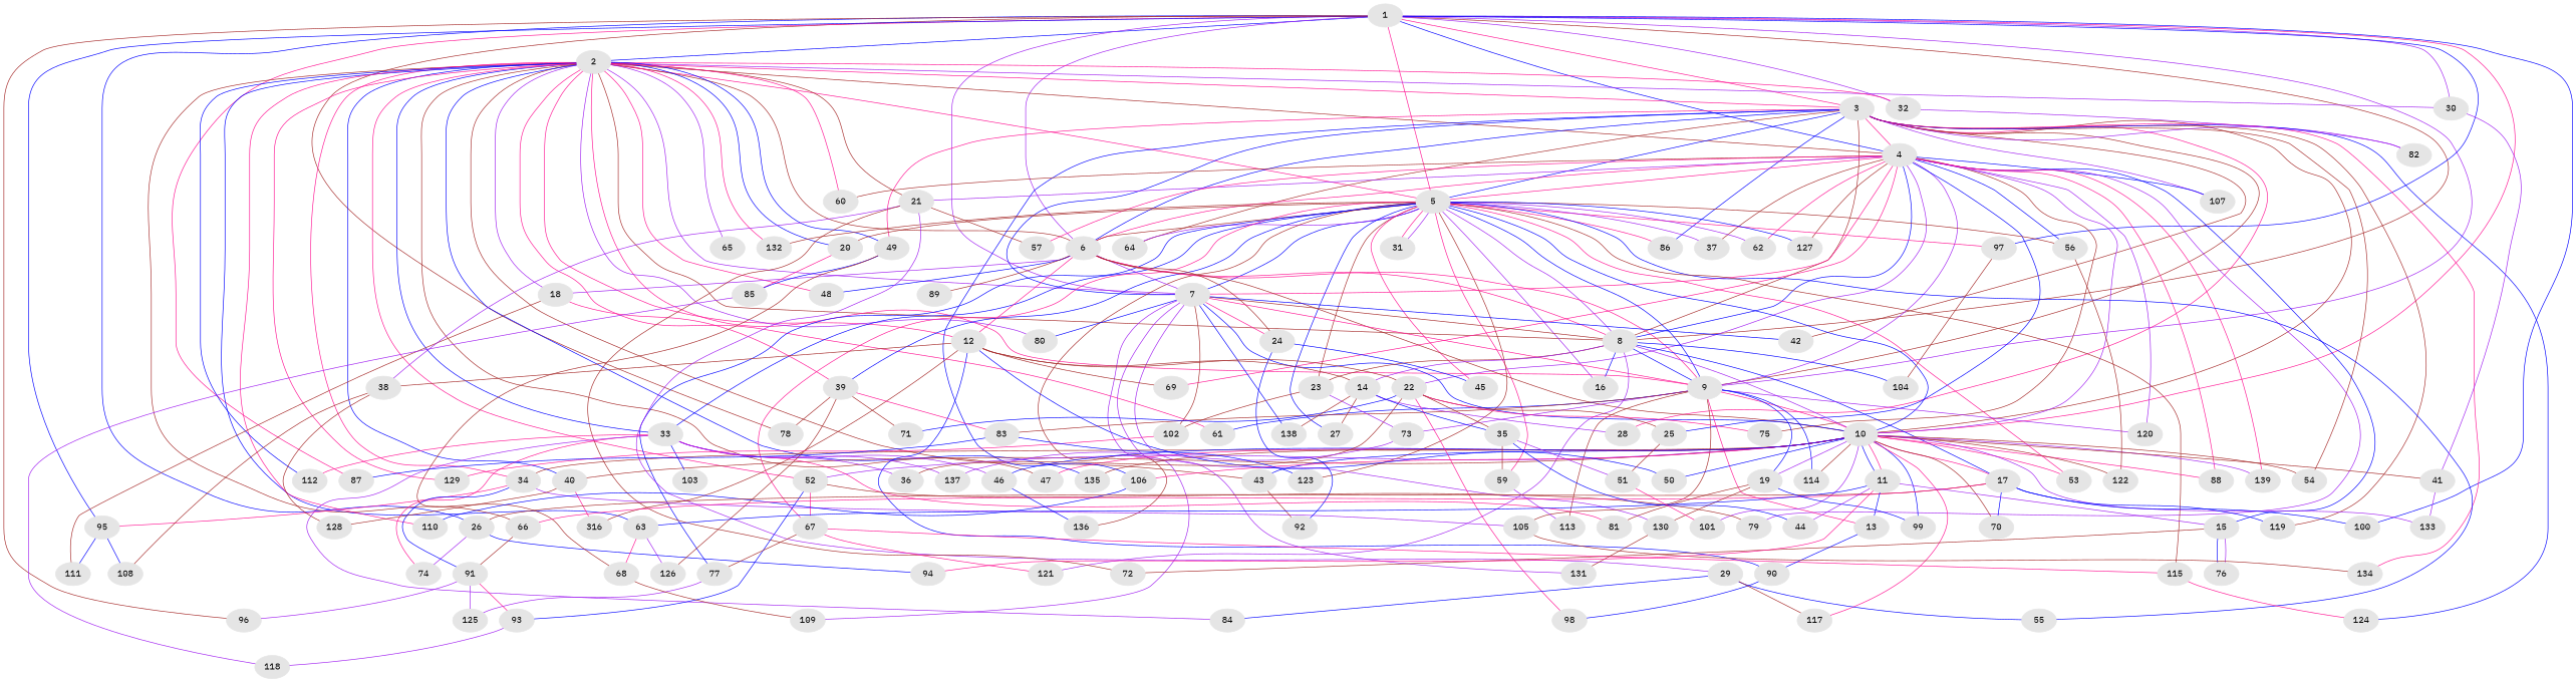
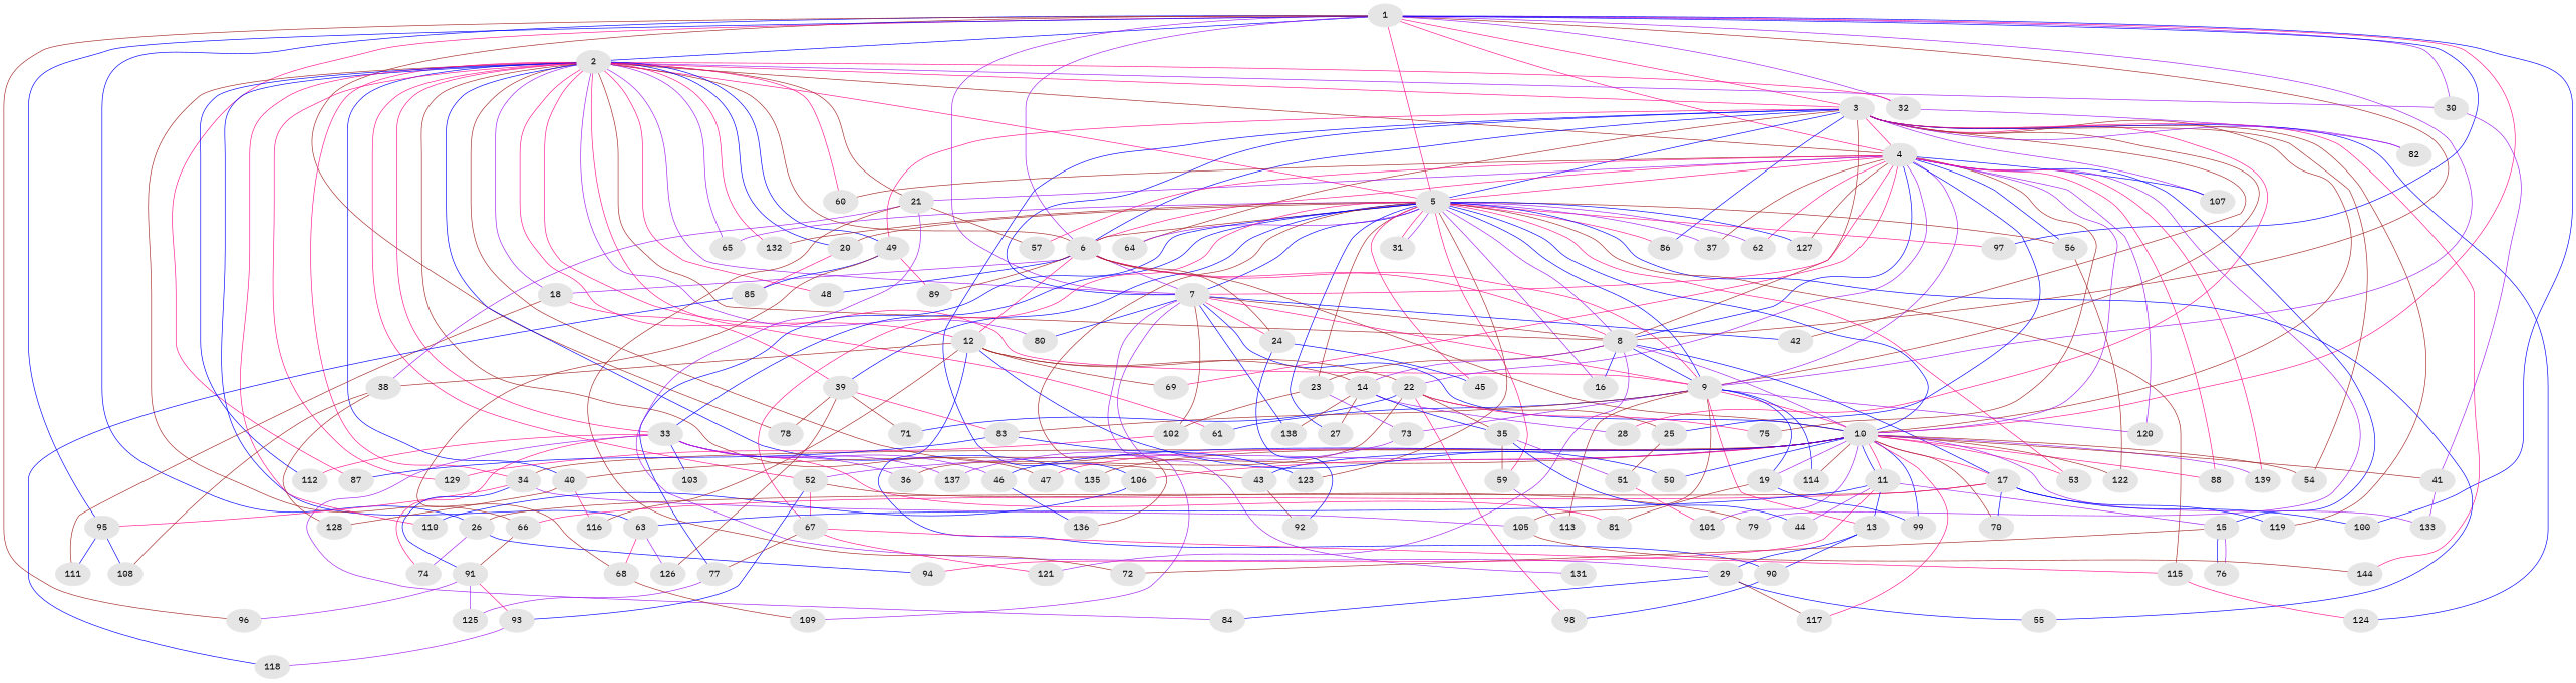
  graph {
    fontname="IBM Plex Mono"
    node [color=gray90 fontname="IBM Plex Mono" style=filled]
    edge [color=brown fontname="IBM Plex Mono"]
    1
    2
    3
    4
    5
    6
    7
    8
    9
    10
    26
    30
    32
    78
    87
    95
    96
    97
    100
    12
    18
    20
    21
    33
    34
    40
    43
    47
    48
    49
    52
    60
    61
    63
    65
    66
    80
    110
    112
    129
    132
    135
    28
    42
    54
    64
    82
    86
    106
    107
    119
    124
-   134
+   134 [label=144]
    15
    22
    25
    37
    56
    57
    62
    69
    75
    79
    88
    120
    127
    139
    16
    23
    27
    31
    39
    45
    53
    55
    59
    67
    77
    115
    123
    136
    24
    89
    102
    109
-   130
    131
    138
    14
    17
-   104
    121
    13
    19
    73
    83
    105
    113
    114
    11
    41
    46
    50
    70
    99
    101
    117
    122
    133
    94
    74
    111
    108
    38
    90
-   116 [label=316]
+   116
    85
    29
    72
    81
    36
    84
    103
    137
    91
    128
    92
    68
    93
    126
    76
    35
    71
    98
    51
    125
    44
    118
    1 -- 2 [color=blue]
    1 -- 3 [color=deeppink]
-   1 -- 4 [color=blue]
+   1 -- 4 [color=deeppink]
    1 -- 5 [color=deeppink]
    1 -- 6 [color=purple]
    1 -- 7 [color=purple]
    1 -- 8
    1 -- 9 [color=purple]
    1 -- 10 [color=deeppink]
    1 -- 26 [color=blue]
    1 -- 30 [color=purple]
    1 -- 32 [color=purple]
    1 -- 78
    1 -- 87 [color=deeppink]
    1 -- 95 [color=blue]
    1 -- 96
    1 -- 97 [color=blue]
    1 -- 100 [color=blue]
    2 -- 3 [color=deeppink]
    2 -- 4
    2 -- 5 [color=deeppink]
    2 -- 6
    2 -- 7 [color=purple]
    2 -- 8
    2 -- 9 [color=deeppink]
    2 -- 30 [color=purple]
    2 -- 32 [color=deeppink]
    2 -- 12 [color=deeppink]
    2 -- 18 [color=purple]
    2 -- 20 [color=blue]
    2 -- 21
-   2 -- 33 [color=blue]
+   2 -- 33 [color=deeppink]
    2 -- 34 [color=deeppink]
    2 -- 40 [color=blue]
    2 -- 43
    2 -- 47
    2 -- 48 [color=deeppink]
    2 -- 49 [color=blue]
    2 -- 52 [color=deeppink]
    2 -- 60 [color=deeppink]
    2 -- 61 [color=deeppink]
    2 -- 63 [color=blue]
    2 -- 65 [color=purple]
    2 -- 66
    2 -- 80 [color=purple]
    2 -- 110 [color=deeppink]
    2 -- 112 [color=blue]
    2 -- 129 [color=deeppink]
    2 -- 132 [color=deeppink]
    2 -- 135 [color=blue]
    3 -- 4 [color=deeppink]
    3 -- 5 [color=blue]
    3 -- 6 [color=blue]
    3 -- 7 [color=blue]
    3 -- 8
    3 -- 9
    3 -- 10
    3 -- 49 [color=deeppink]
    3 -- 28 [color=deeppink]
    3 -- 42
    3 -- 54
    3 -- 64
    3 -- 82 [color=purple]
    3 -- 86 [color=blue]
    3 -- 106 [color=blue]
    3 -- 107 [color=purple]
    3 -- 119
    3 -- 124 [color=blue]
    3 -- 134 [color=deeppink]
    4 -- 5 [color=deeppink]
    4 -- 6 [color=deeppink]
    4 -- 7 [color=deeppink]
    4 -- 8 [color=blue]
    4 -- 9 [color=purple]
    4 -- 10 [color=purple]
    4 -- 21 [color=purple]
    4 -- 60
    4 -- 107 [color=blue]
    4 -- 15 [color=blue]
    4 -- 22 [color=purple]
    4 -- 25 [color=blue]
    4 -- 37
    4 -- 56 [color=blue]
    4 -- 57 [color=deeppink]
    4 -- 62 [color=deeppink]
    4 -- 69 [color=deeppink]
    4 -- 75
    4 -- 79 [color=purple]
    4 -- 88 [color=deeppink]
    4 -- 120 [color=purple]
    4 -- 127
    4 -- 139 [color=deeppink]
    5 -- 6
    5 -- 7 [color=blue]
    5 -- 8 [color=purple]
    5 -- 9 [color=blue]
    5 -- 10 [color=blue]
    5 -- 97 [color=deeppink]
    5 -- 20
    5 -- 33 [color=blue]
+   5 -- 65 [color=purple]
    5 -- 132
    5 -- 64 [color=purple]
    5 -- 86 [color=deeppink]
    5 -- 37 [color=purple]
    5 -- 56
    5 -- 62 [color=purple]
    5 -- 127 [color=blue]
    5 -- 16 [color=purple]
    5 -- 23
    5 -- 27 [color=blue]
    5 -- 31 [color=deeppink]
    5 -- 31 [color=purple]
    5 -- 39 [color=blue]
    5 -- 45 [color=deeppink]
    5 -- 53 [color=deeppink]
    5 -- 55 [color=blue]
    5 -- 59 [color=deeppink]
    5 -- 67 [color=deeppink]
    5 -- 77 [color=blue]
    5 -- 115
    5 -- 123
    5 -- 136
    6 -- 7 [color=purple]
    6 -- 8 [color=deeppink]
    6 -- 9 [color=deeppink]
    6 -- 10
    6 -- 12 [color=deeppink]
    6 -- 18 [color=purple]
    6 -- 48 [color=blue]
    6 -- 24
    6 -- 89
    7 -- 8
    7 -- 9 [color=deeppink]
    7 -- 10 [color=blue]
    7 -- 80 [color=blue]
    7 -- 42 [color=blue]
    7 -- 24 [color=deeppink]
    7 -- 102
    7 -- 109 [color=purple]
-   7 -- 130 [color=purple]
    7 -- 131 [color=purple]
    7 -- 138 [color=blue]
    8 -- 9 [color=blue]
    8 -- 10 [color=purple]
    8 -- 16 [color=blue]
    8 -- 23
    8 -- 14 [color=purple]
    8 -- 17 [color=blue]
-   8 -- 104 [color=blue]
    8 -- 121 [color=purple]
    9 -- 10 [color=deeppink]
    9 -- 61 [color=blue]
    9 -- 120 [color=purple]
    9 -- 13 [color=deeppink]
    9 -- 19 [color=blue]
    9 -- 73 [color=purple]
    9 -- 83
    9 -- 105
    9 -- 113
    9 -- 114 [color=blue]
    10 -- 34
    10 -- 40
    10 -- 43 [color=blue]
    10 -- 47 [color=deeppink]
    10 -- 52 [color=purple]
    10 -- 135
    10 -- 54
    10 -- 106 [color=deeppink]
    10 -- 88 [color=deeppink]
    10 -- 139 [color=purple]
    10 -- 53 [color=deeppink]
    10 -- 17 [color=deeppink]
    10 -- 19 [color=purple]
    10 -- 114
    10 -- 11 [color=blue]
    10 -- 11 [color=deeppink]
    10 -- 41
    10 -- 46 [color=blue]
    10 -- 50 [color=blue]
    10 -- 70
    10 -- 99 [color=blue]
    10 -- 101 [color=purple]
    10 -- 117 [color=deeppink]
    10 -- 122
    10 -- 133 [color=purple]
    26 -- 94 [color=blue]
    26 -- 74 [color=purple]
    30 -- 41 [color=purple]
    32 -- 82 [color=purple]
    95 -- 111 [color=blue]
    95 -- 108 [color=blue]
-   97 -- 104
    12 -- 22
    12 -- 69
    12 -- 14
    12 -- 50 [color=blue]
    12 -- 38
    12 -- 90 [color=blue]
    12 -- 116
    18 -- 39 [color=deeppink]
    18 -- 111
    20 -- 85 [color=deeppink]
    21 -- 57
    21 -- 38 [color=purple]
    21 -- 29 [color=purple]
    21 -- 72
    33 -- 112 [color=deeppink]
    33 -- 46 [color=purple]
    33 -- 74 [color=deeppink]
    33 -- 81 [color=deeppink]
    33 -- 36 [color=purple]
    33 -- 84 [color=purple]
    33 -- 103 [color=blue]
    33 -- 137 [color=purple]
    34 -- 95 [color=deeppink]
    34 -- 105 [color=purple]
    34 -- 91 [color=blue]
    40 -- 116 [color=deeppink]
    40 -- 128
    43 -- 92
+   49 -- 89 [color=deeppink]
    49 -- 85 [color=blue]
    49 -- 68
    52 -- 79
    52 -- 67 [color=deeppink]
    52 -- 93 [color=blue]
    63 -- 68 [color=deeppink]
    63 -- 126 [color=purple]
    66 -- 91
    106 -- 110 [color=blue]
    15 -- 72
    15 -- 76 [color=blue]
    15 -- 76 [color=purple]
    22 -- 25
    22 -- 75 [color=deeppink]
    22 -- 36
    22 -- 35
    22 -- 71 [color=blue]
    22 -- 98 [color=deeppink]
    25 -- 51
    56 -- 122
    23 -- 102
    23 -- 73 [color=purple]
    39 -- 78
    39 -- 83 [color=deeppink]
    39 -- 126
    39 -- 71
    59 -- 113 [color=purple]
    67 -- 77
    67 -- 115 [color=deeppink]
    67 -- 121 [color=deeppink]
    77 -- 125 [color=purple]
    115 -- 124 [color=deeppink]
    24 -- 45 [color=blue]
    24 -- 92 [color=blue]
    102 -- 129 [color=deeppink]
-   130 -- 131
    14 -- 28 [color=purple]
    14 -- 27
    14 -- 138
    14 -- 35 [color=blue]
    17 -- 26
    17 -- 100 [color=blue]
    17 -- 66 [color=deeppink]
    17 -- 119 [color=blue]
    17 -- 70 [color=blue]
    13 -- 90 [color=blue]
-   19 -- 130
+   13 -- 29 [color=blue]
    19 -- 99 [color=blue]
    19 -- 81
    73 -- 137 [color=purple]
    83 -- 87 [color=blue]
    83 -- 123 [color=blue]
    105 -- 134
    11 -- 63 [color=blue]
    11 -- 15 [color=purple]
    11 -- 13 [color=blue]
    11 -- 94 [color=deeppink]
    11 -- 44 [color=purple]
    41 -- 133 [color=purple]
    46 -- 136 [color=blue]
    38 -- 108
    38 -- 128
    90 -- 98 [color=blue]
-   85 -- 118 [color=purple]
+   85 -- 118 [color=blue]
    29 -- 55 [color=blue]
    29 -- 117
    29 -- 84 [color=blue]
    91 -- 96 [color=purple]
    91 -- 93 [color=deeppink]
    91 -- 125 [color=purple]
    68 -- 109
    93 -- 118 [color=purple]
    35 -- 59
    35 -- 51 [color=purple]
    35 -- 44 [color=blue]
    51 -- 101 [color=deeppink]
  }
